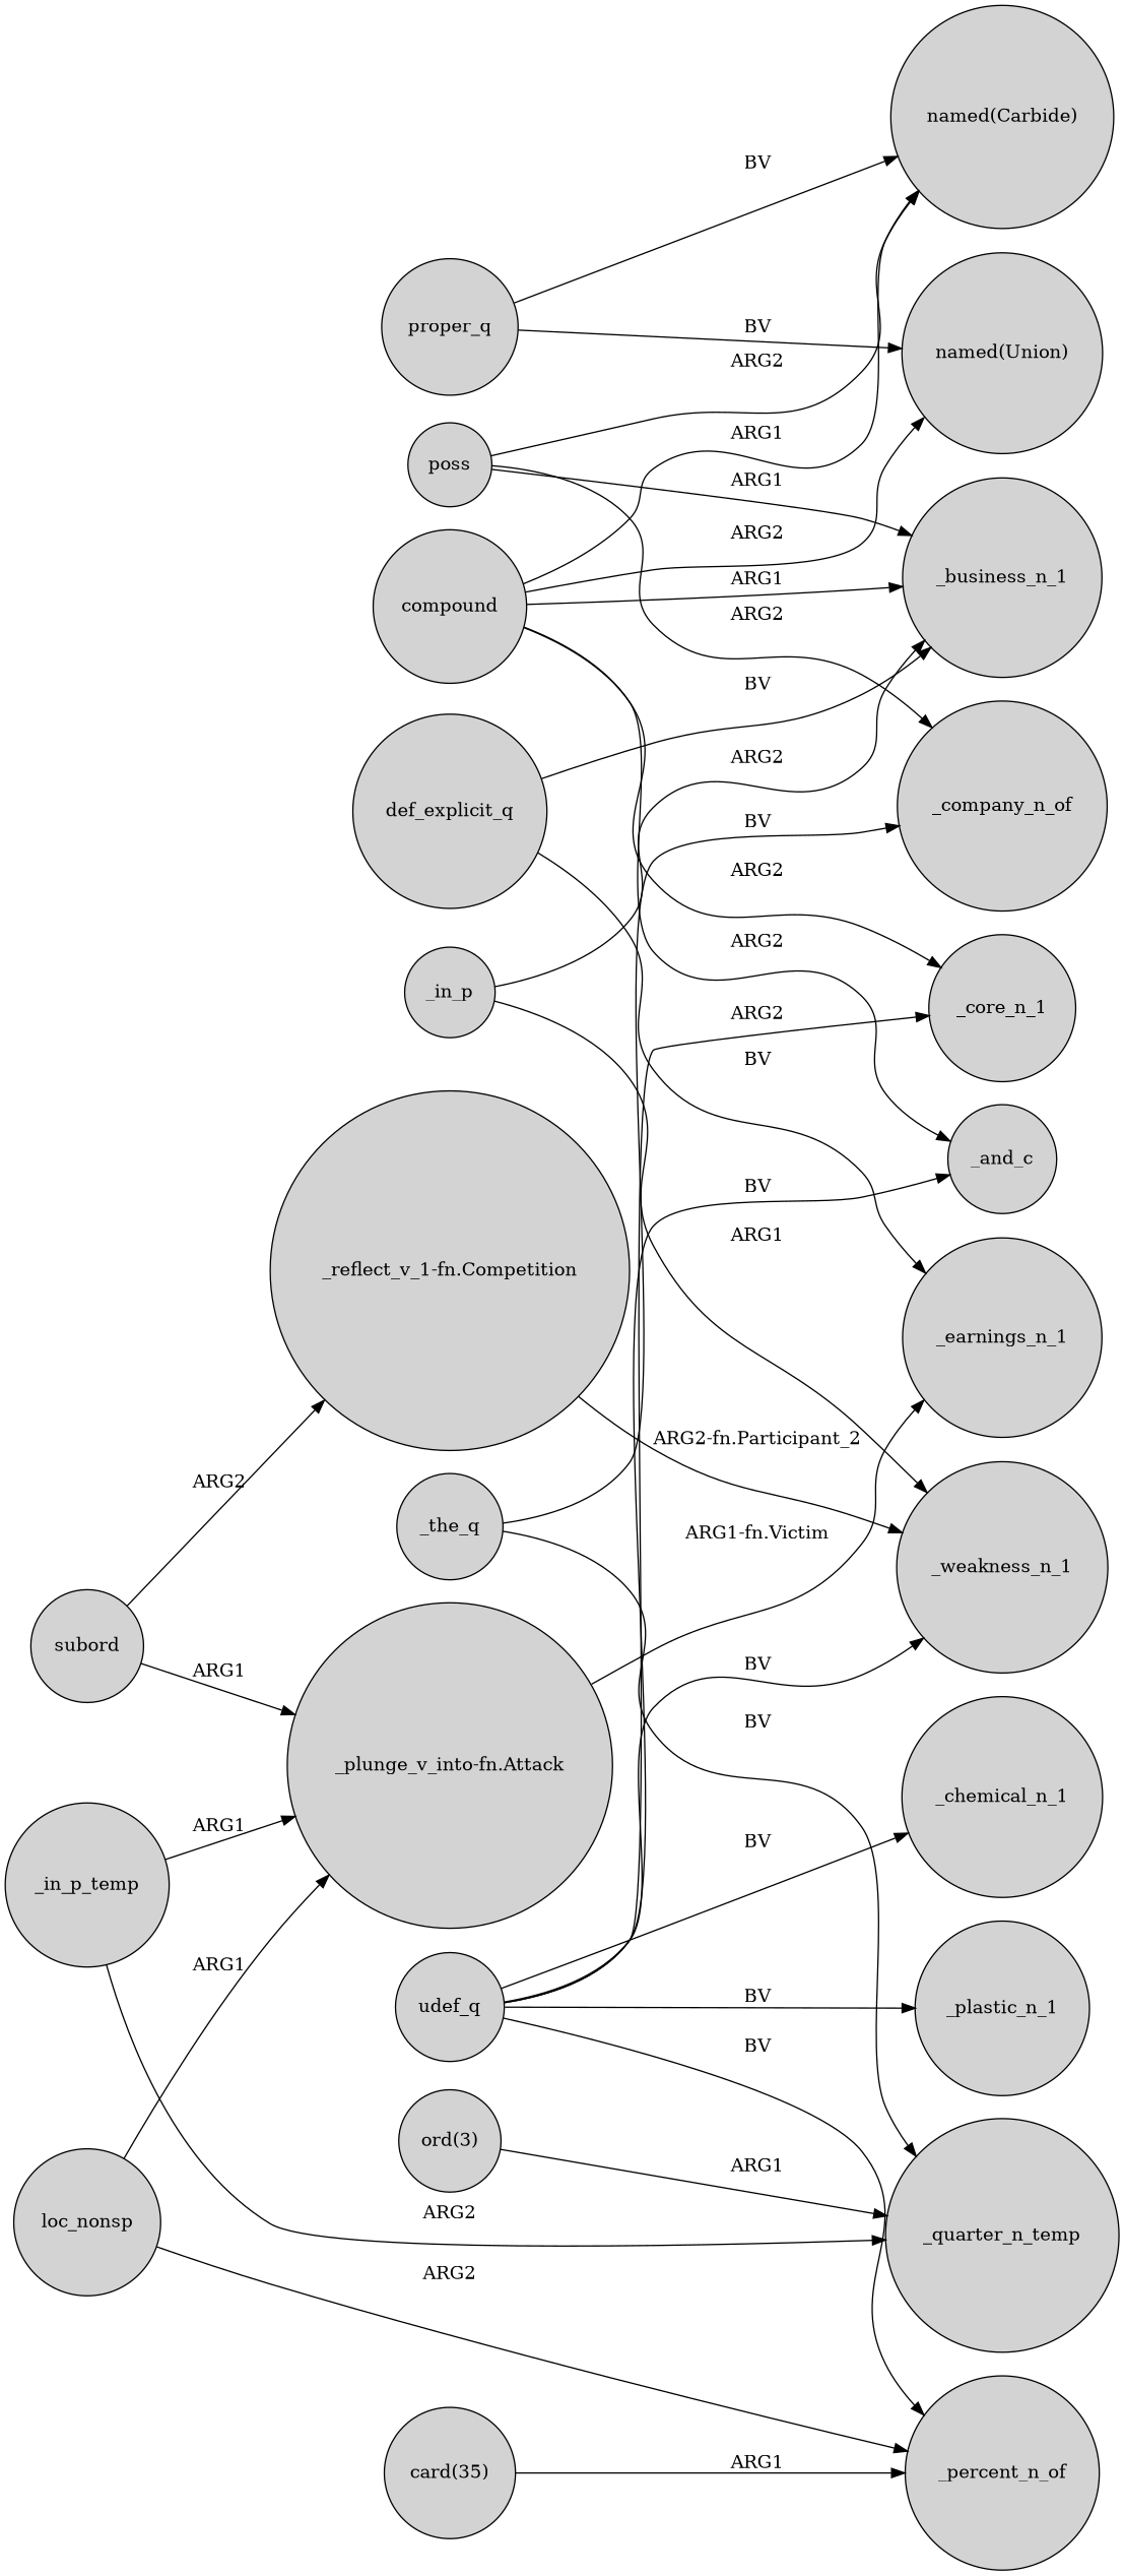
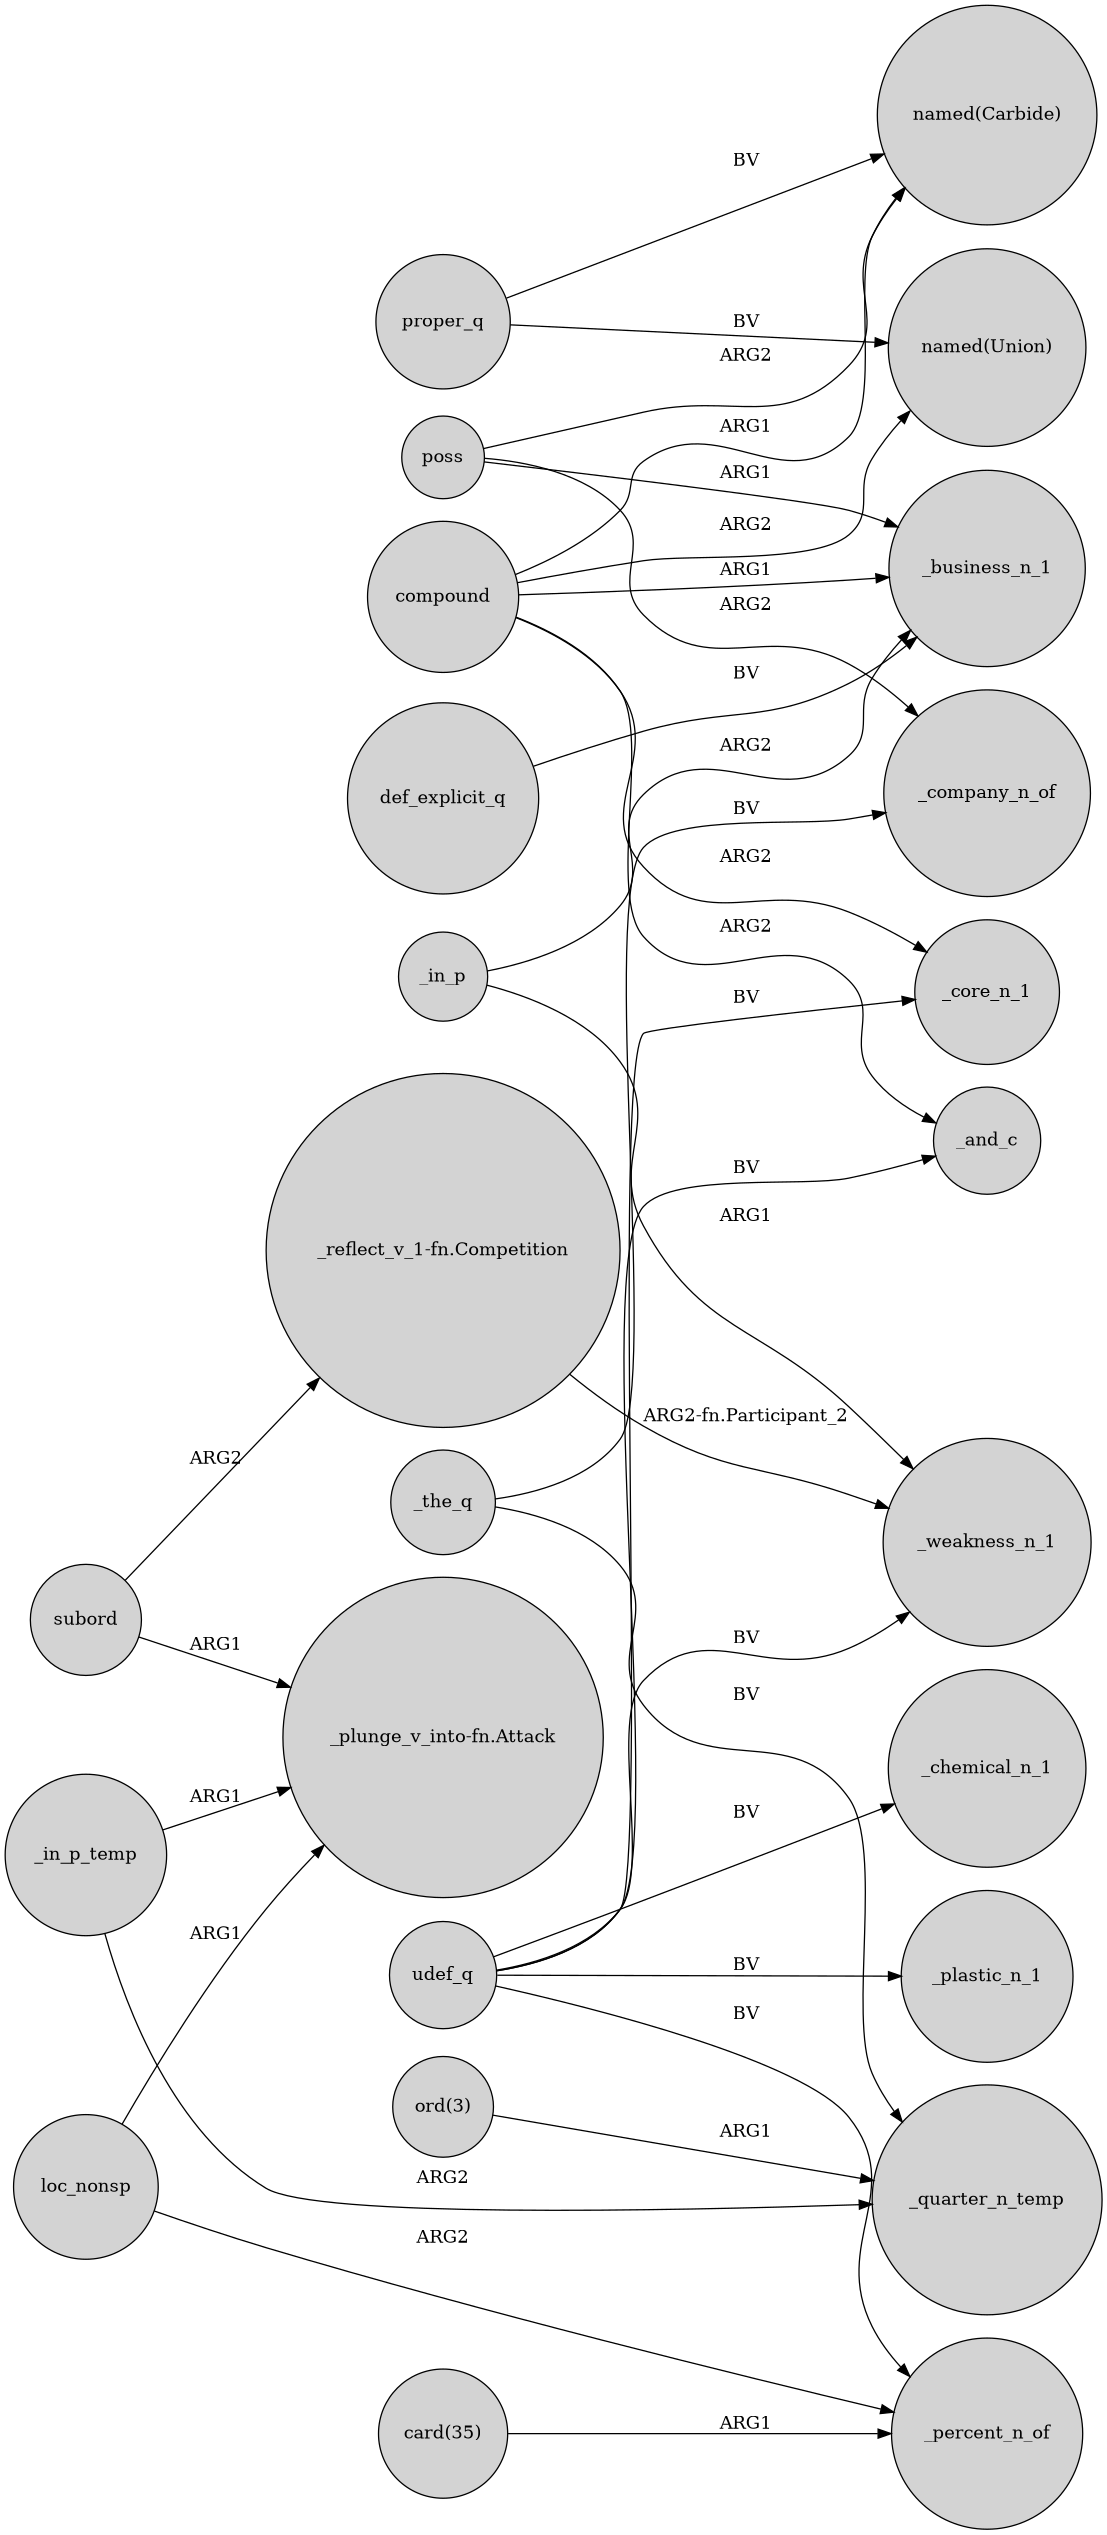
  digraph {
    rankdir=LR
    node [shape=circle style=filled]
    def_explicit_q
    _business_n_1
-   _earnings_n_1
    _in_p_temp
    _quarter_n_temp
    "_plunge_v_into-fn.Attack"
    proper_q
    "named(Carbide)"
    "named(Union)"
    poss
    _company_n_of
    "ord(3)"
    compound
    _core_n_1
    _and_c
    _in_p
    _weakness_n_1
    _the_q
    "_reflect_v_1-fn.Competition"
    udef_q
    _chemical_n_1
    _percent_n_of
    _plastic_n_1
    "card(35)"
    subord
    loc_nonsp
    def_explicit_q -> _business_n_1 [label=BV]
-   def_explicit_q -> _earnings_n_1 [label=BV]
    _in_p_temp -> _quarter_n_temp [label=ARG2]
    _in_p_temp -> "_plunge_v_into-fn.Attack" [label=ARG1]
-   "_plunge_v_into-fn.Attack" -> _earnings_n_1 [label="ARG1-fn.Victim"]
    proper_q -> "named(Carbide)" [label=BV]
    proper_q -> "named(Union)" [label=BV]
    poss -> _business_n_1 [label=ARG1]
    poss -> "named(Carbide)" [label=ARG2]
    poss -> _company_n_of [label=ARG2]
    "ord(3)" -> _quarter_n_temp [label=ARG1]
    compound -> _business_n_1 [label=ARG1]
    compound -> "named(Carbide)" [label=ARG1]
    compound -> "named(Union)" [label=ARG2]
    compound -> _core_n_1 [label=ARG2]
    compound -> _and_c [label=ARG2]
    _in_p -> _business_n_1 [label=ARG2]
    _in_p -> _weakness_n_1 [label=ARG1]
    _the_q -> _quarter_n_temp [label=BV]
    _the_q -> _company_n_of [label=BV]
    "_reflect_v_1-fn.Competition" -> _weakness_n_1 [label="ARG2-fn.Participant_2"]
-   udef_q -> _core_n_1 [label=ARG2]
+   udef_q -> _core_n_1 [label=BV]
    udef_q -> _and_c [label=BV]
    udef_q -> _weakness_n_1 [label=BV]
    udef_q -> _chemical_n_1 [label=BV]
    udef_q -> _percent_n_of [label=BV]
    udef_q -> _plastic_n_1 [label=BV]
    "card(35)" -> _percent_n_of [label=ARG1]
    subord -> "_plunge_v_into-fn.Attack" [label=ARG1]
    subord -> "_reflect_v_1-fn.Competition" [label=ARG2]
    loc_nonsp -> "_plunge_v_into-fn.Attack" [label=ARG1]
    loc_nonsp -> _percent_n_of [label=ARG2]
  }
